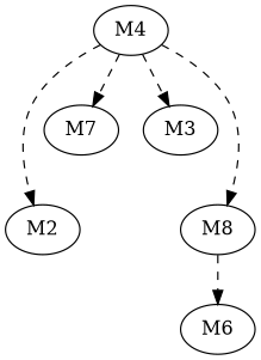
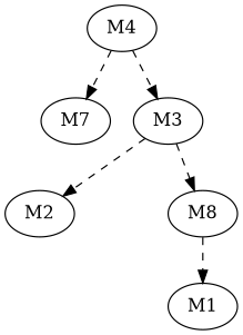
  digraph {
    edge [style=dashed]
    M4
    M2
    M7
    M8
    n5 [label=M3]
-   M6
-   M4 -> M2
+   M6 [label=M1]
+   n5 -> M2
    M4 -> M7
-   M4 -> M8
+   n5 -> M8
    M4 -> n5
    M8 -> M6
  }
